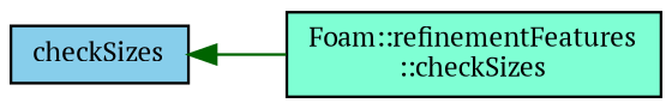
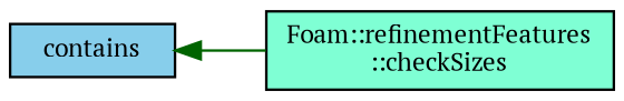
  digraph {
    rankdir=LR
    fontname="PT Serif"
    node [color=black fontname="PT Serif" fontsize=10 shape=record style=filled]
-   n1 [fillcolor=skyblue fontcolor=black height=0.2 label=checkSizes width=0.4]
+   n1 [fillcolor=skyblue fontcolor=black height=0.2 label=contains width=0.4]
    n2 [height=0.2 label="Foam::refinementFeatures\l::checkSizes" width=0.4 fillcolor=aquamarine]
    n1 -> n2 [color=darkgreen dir=back fontname="PT Serif" fontsize=10 labelfontname=Helvetica labelfontsize=10 style=solid]
  }
